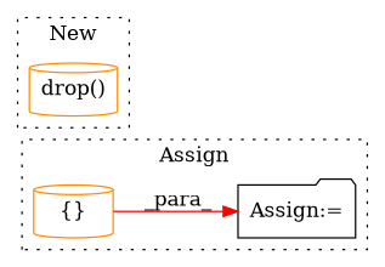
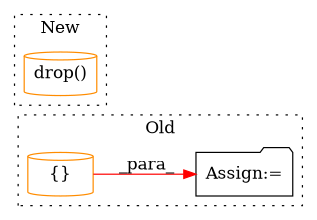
  digraph {
    rankdir=LR
    node [shape=cylinder color=darkorange]
    n1 [a=95 l="2,1" label="{}" s="4384,4385"]
    n2 [a=68 l=3 label="Assign:=" s=4381 shape=folder color=black]
    n3 [a=75 l="13,23" label="drop()" s="6553,6592"]
    subgraph cluster_1 {
-     label=Assign
+     label=Old
      style=dotted
      n1
      n2
    }
    subgraph cluster_2 {
      label=New
      style=dotted
      n3
    }
    n1 -> n2 [label=_para_ color=red style=solid]
  }
